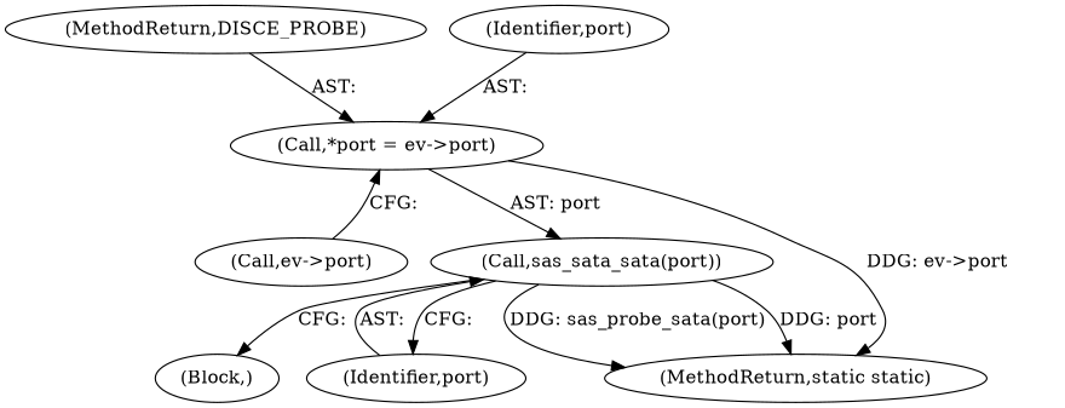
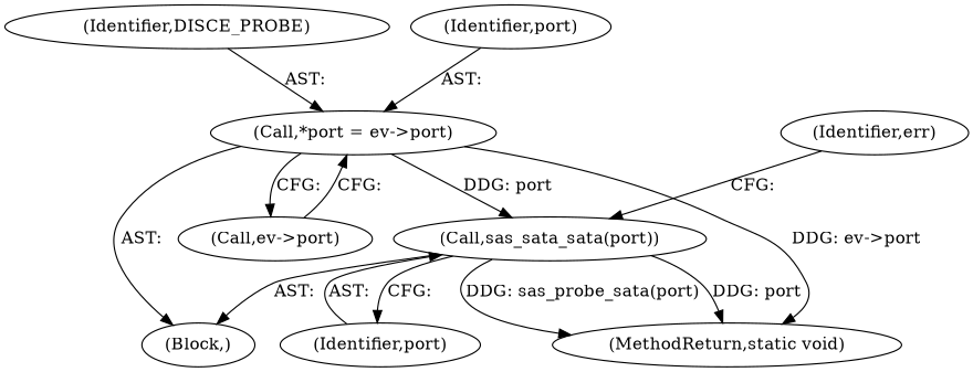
  digraph {
    n1 [label="(Call,*port = ev->port)"]
    n2 [label="(Call,sas_sata_sata(port))"]
-   n3 [label="(MethodReturn,static static)"]
+   n3 [label="(MethodReturn,static void)"]
    n4 [label="(Call,ev->port)"]
    n5 [label="(Block,)"]
    n6 [label="(Identifier,port)"]
-   n7 [label="(MethodReturn,DISCE_PROBE)"]
+   n7 [label="(Identifier,DISCE_PROBE)"]
+   n8 [label="(Identifier,err)"]
    n9 [label="(Identifier,port)"]
-   n1 -> n2 [label="AST: port"]
+   n1 -> n2 [label="DDG: port"]
    n1 -> n3 [label="DDG: ev->port"]
+   n1 -> n4 [label="CFG: "]
+   n1 -> n5 [label="AST: "]
    n2 -> n3 [label="DDG: sas_probe_sata(port)"]
    n2 -> n3 [label="DDG: port"]
-   n2 -> n5 [label="CFG: "]
+   n2 -> n5 [label="AST: "]
    n2 -> n6 [label="CFG: "]
    n4 -> n1 [label="CFG: "]
    n6 -> n2 [label="AST: "]
    n7 -> n1 [label="AST: "]
+   n8 -> n2 [label="CFG: "]
    n9 -> n1 [label="AST: "]
  }
